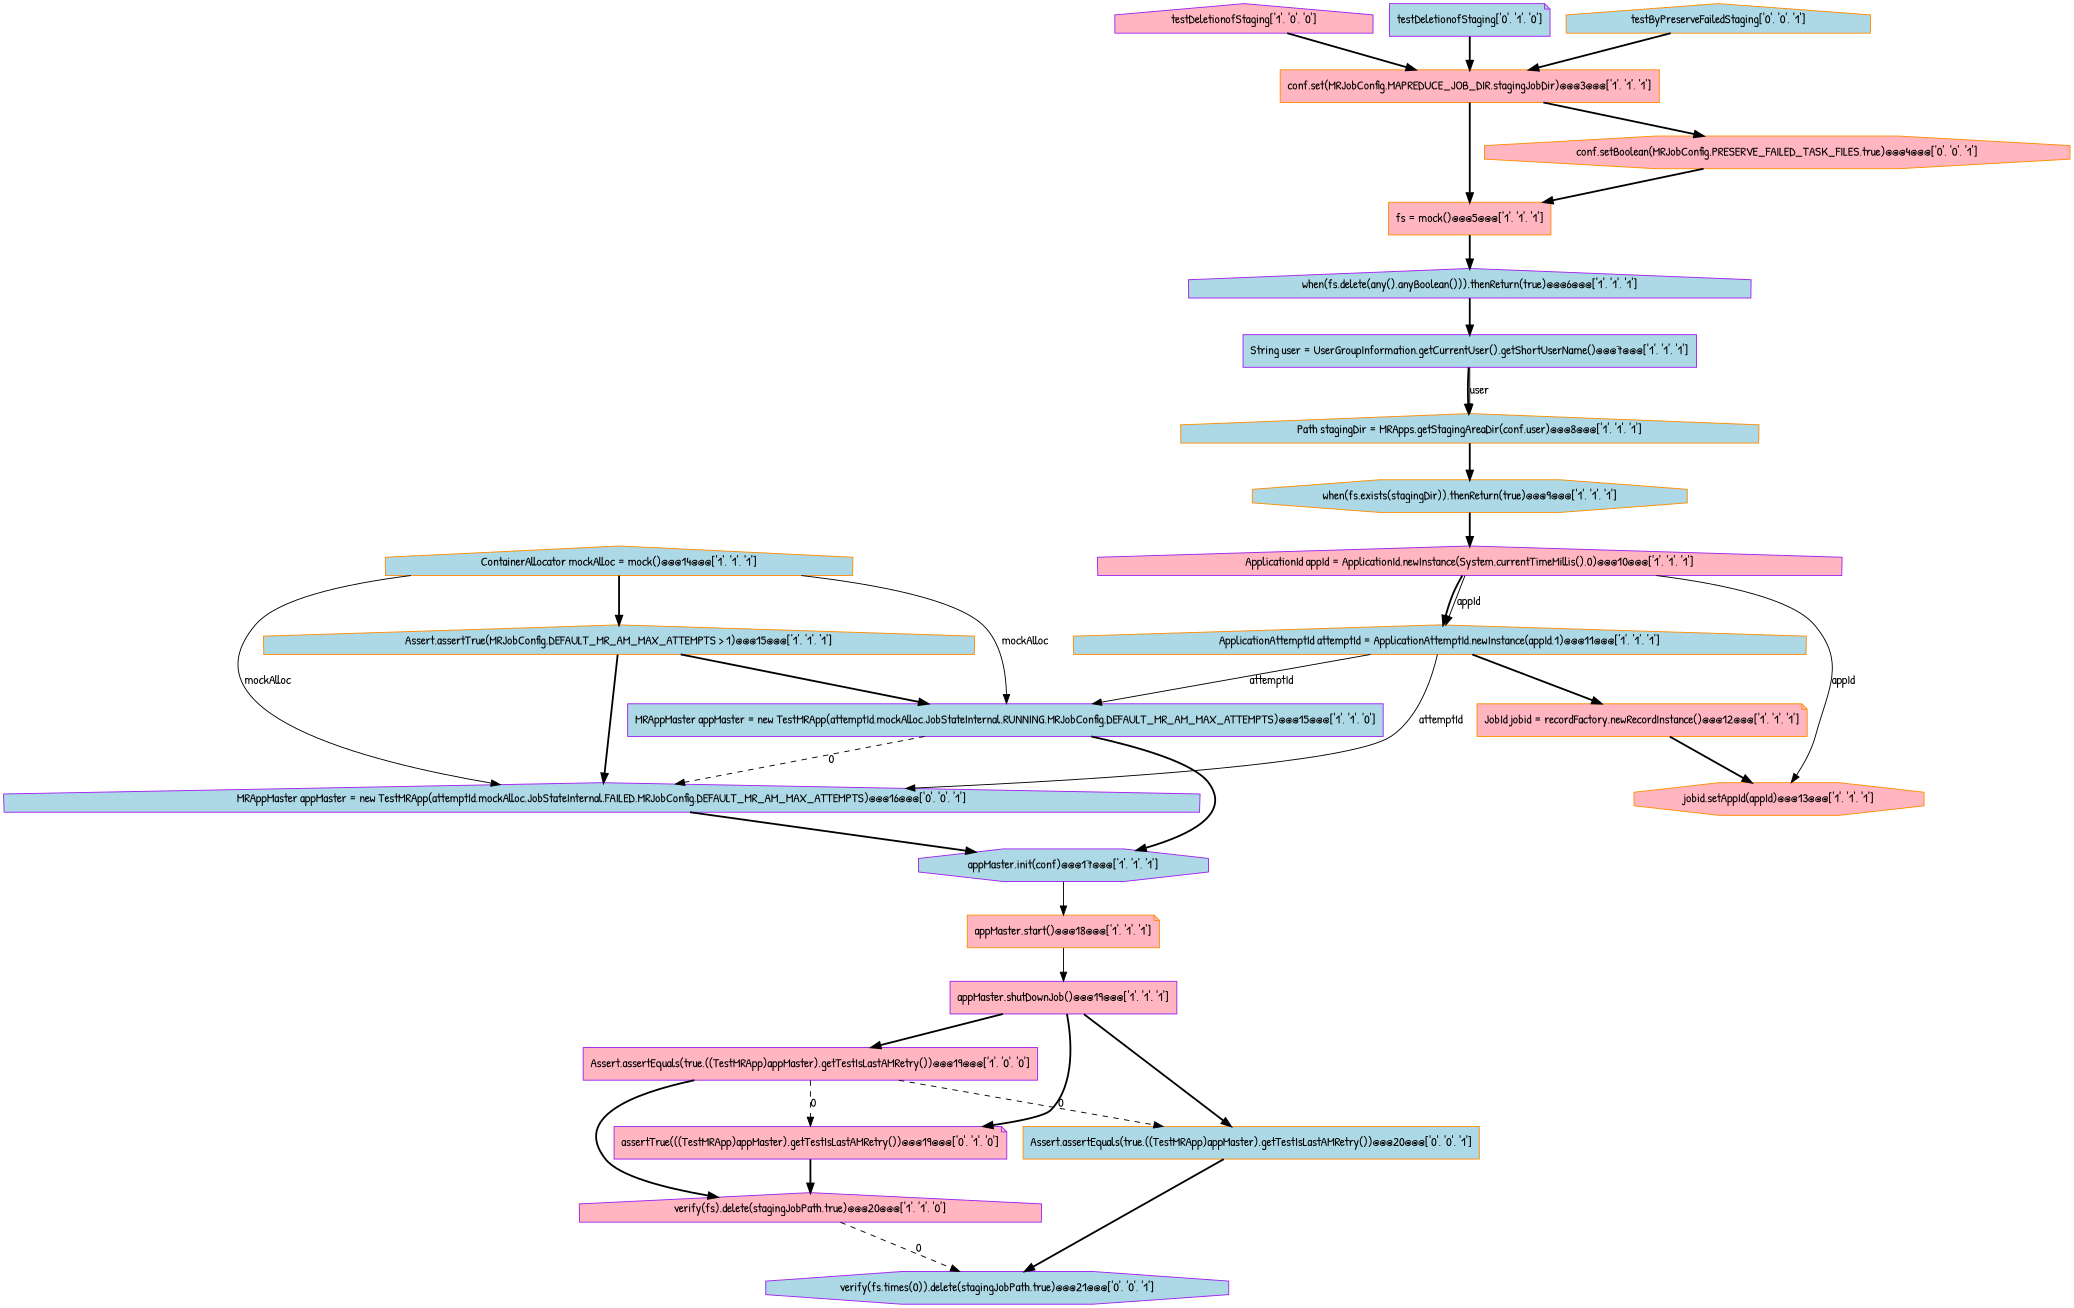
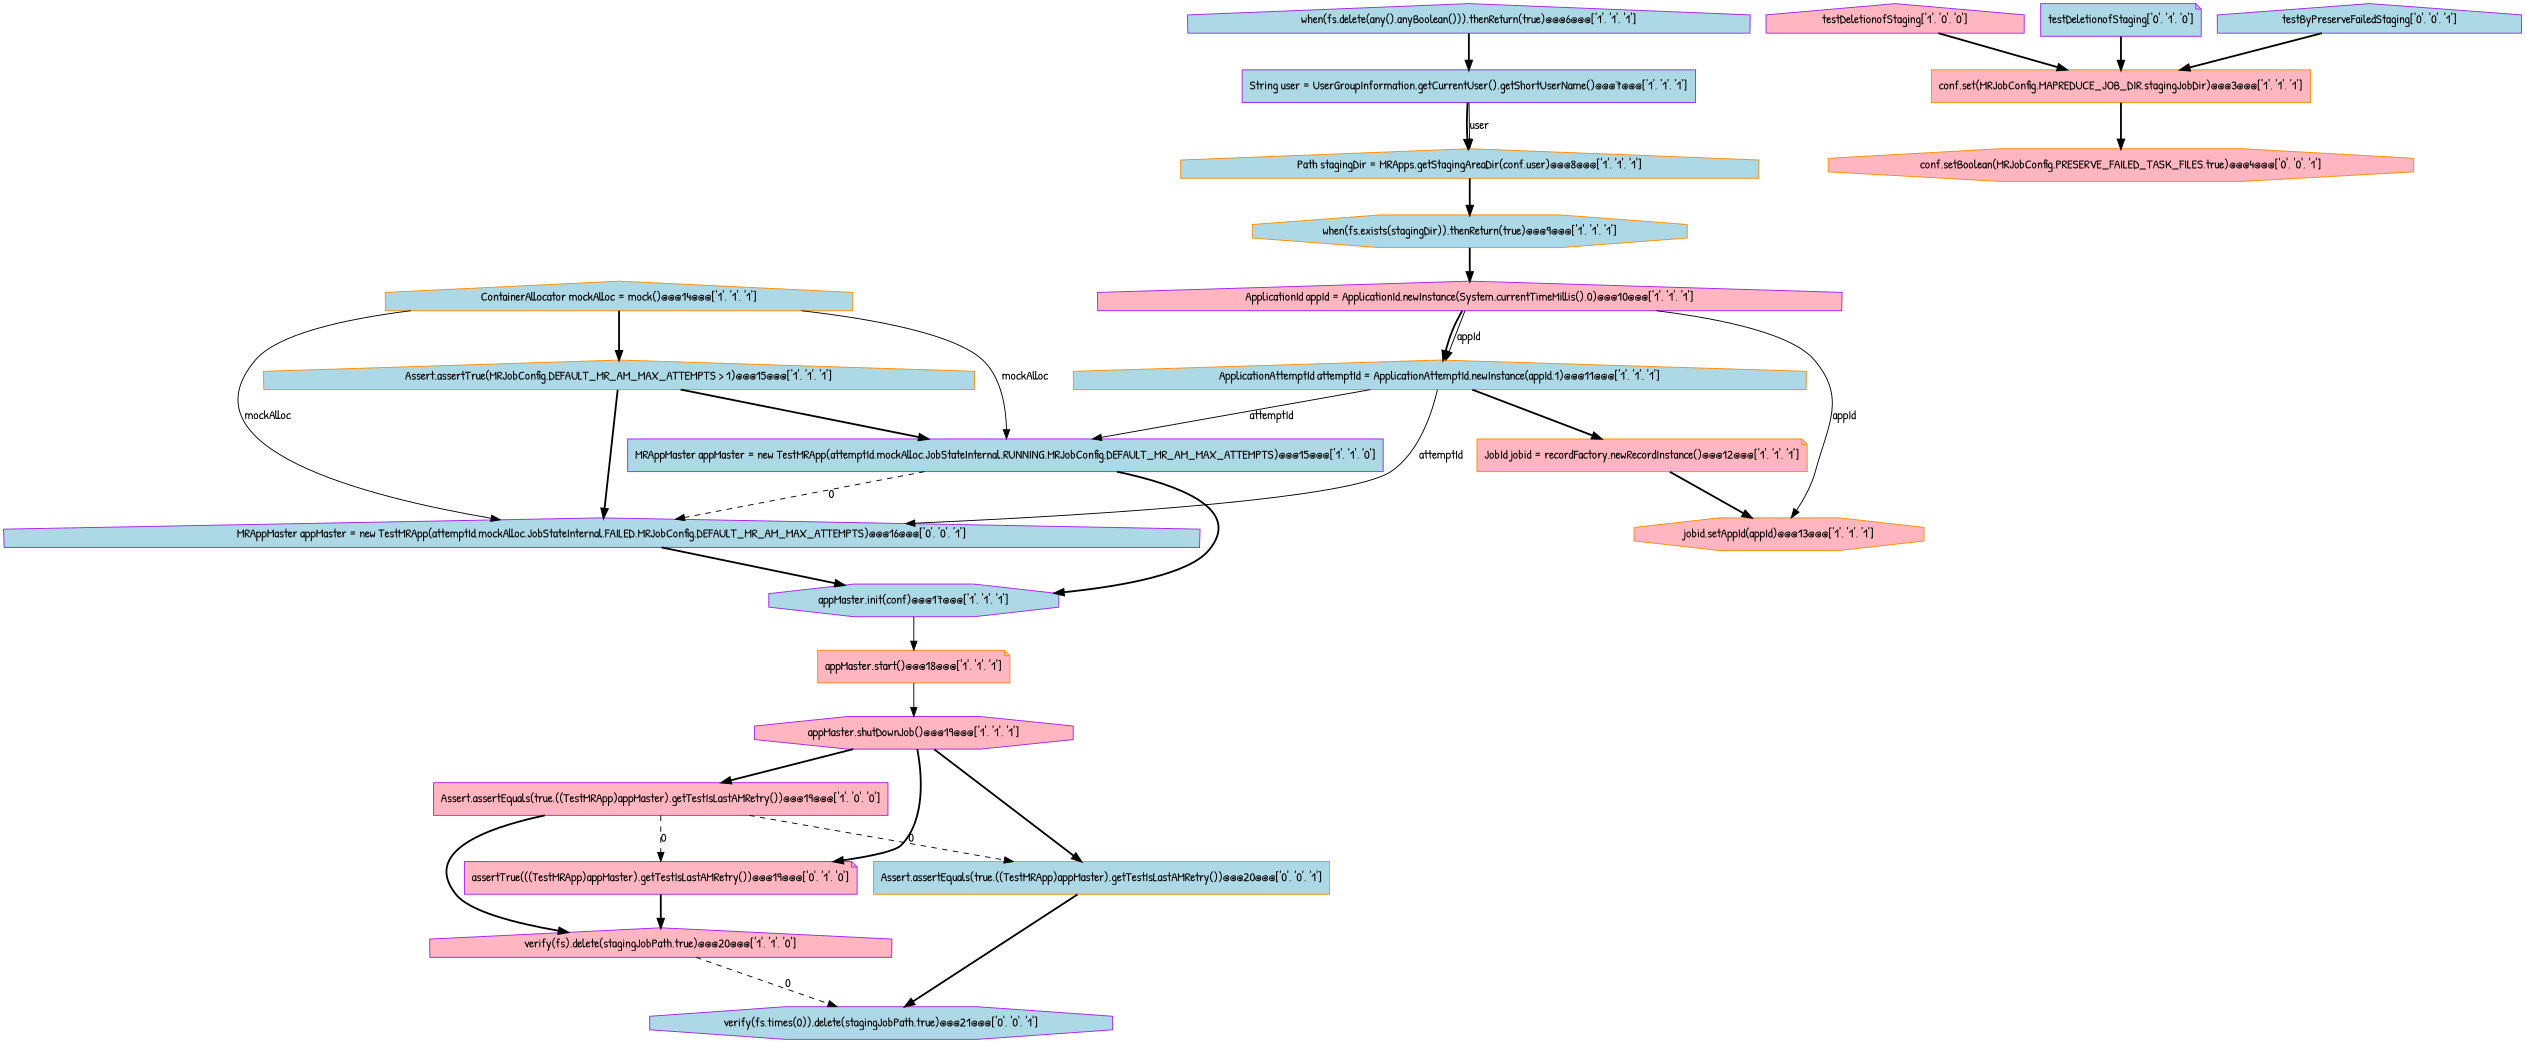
  digraph {
    fontname="Patrick Hand"
    node [color=purple fillcolor=lightblue fontname="Patrick Hand" shape=house style=filled]
    edge [fontname="Patrick Hand" style=bold]
    n1 [label="MRAppMaster appMaster = new TestMRApp(attemptId,mockAlloc,JobStateInternal.FAILED,MRJobConfig.DEFAULT_MR_AM_MAX_ATTEMPTS)@@@16@@@['0', '0', '1']"]
    n2 [label="appMaster.init(conf)@@@17@@@['1', '1', '1']" shape=octagon]
    n3 [color=darkorange fillcolor=lightpink label="appMaster.start()@@@18@@@['1', '1', '1']" shape=note]
    n4 [fillcolor=lightpink label="testDeletionofStaging['1', '0', '0']"]
    n5 [color=darkorange fillcolor=lightpink label="conf.set(MRJobConfig.MAPREDUCE_JOB_DIR,stagingJobDir)@@@3@@@['1', '1', '1']" shape=box]
    n6 [color=darkorange fillcolor=lightpink label="conf.setBoolean(MRJobConfig.PRESERVE_FAILED_TASK_FILES,true)@@@4@@@['0', '0', '1']" shape=octagon]
-   n7 [color=darkorange fillcolor=lightpink label="fs = mock()@@@5@@@['1', '1', '1']" shape=box]
    n8 [fillcolor=lightpink label="verify(fs).delete(stagingJobPath,true)@@@20@@@['1', '1', '0']"]
    n9 [label="verify(fs,times(0)).delete(stagingJobPath,true)@@@21@@@['0', '0', '1']" shape=octagon]
    n10 [color=darkorange fillcolor=lightpink label="JobId jobid = recordFactory.newRecordInstance()@@@12@@@['1', '1', '1']" shape=note]
    n11 [color=darkorange fillcolor=lightpink label="jobid.setAppId(appId)@@@13@@@['1', '1', '1']" shape=octagon]
    n12 [label="when(fs.delete(any(),anyBoolean())).thenReturn(true)@@@6@@@['1', '1', '1']"]
    n13 [label="testDeletionofStaging['0', '1', '0']" shape=note]
    n14 [fillcolor=lightpink label="Assert.assertEquals(true,((TestMRApp)appMaster).getTestIsLastAMRetry())@@@19@@@['1', '0', '0']" shape=box]
    n15 [fillcolor=lightpink label="assertTrue(((TestMRApp)appMaster).getTestIsLastAMRetry())@@@19@@@['0', '1', '0']" shape=note]
    n16 [color=darkorange label="Assert.assertEquals(true,((TestMRApp)appMaster).getTestIsLastAMRetry())@@@20@@@['0', '0', '1']" shape=box]
    n17 [label="String user = UserGroupInformation.getCurrentUser().getShortUserName()@@@7@@@['1', '1', '1']" shape=box]
    n18 [color=darkorange label="Path stagingDir = MRApps.getStagingAreaDir(conf,user)@@@8@@@['1', '1', '1']"]
    n19 [color=darkorange label="when(fs.exists(stagingDir)).thenReturn(true)@@@9@@@['1', '1', '1']" shape=octagon]
    n20 [color=darkorange label="ContainerAllocator mockAlloc = mock()@@@14@@@['1', '1', '1']"]
    n21 [label="MRAppMaster appMaster = new TestMRApp(attemptId,mockAlloc,JobStateInternal.RUNNING,MRJobConfig.DEFAULT_MR_AM_MAX_ATTEMPTS)@@@15@@@['1', '1', '0']" shape=box]
    n22 [color=darkorange label="Assert.assertTrue(MRJobConfig.DEFAULT_MR_AM_MAX_ATTEMPTS > 1)@@@15@@@['1', '1', '1']"]
-   n23 [fillcolor=lightpink label="appMaster.shutDownJob()@@@19@@@['1', '1', '1']" shape=box]
+   n23 [fillcolor=lightpink label="appMaster.shutDownJob()@@@19@@@['1', '1', '1']" shape=octagon]
    n24 [fillcolor=lightpink label="ApplicationId appId = ApplicationId.newInstance(System.currentTimeMillis(),0)@@@10@@@['1', '1', '1']"]
    n25 [color=darkorange label="ApplicationAttemptId attemptId = ApplicationAttemptId.newInstance(appId,1)@@@11@@@['1', '1', '1']"]
-   n26 [color=darkorange label="testByPreserveFailedStaging['0', '0', '1']"]
+   n26 [label="testByPreserveFailedStaging['0', '0', '1']"]
    n1 -> n2
    n2 -> n3 [style=solid]
    n3 -> n23 [style=solid]
    n4 -> n5
    n5 -> n6
-   n5 -> n7
-   n6 -> n7
-   n7 -> n12
    n8 -> n9 [label=0 style=dashed]
    n10 -> n11
    n12 -> n17
    n13 -> n5
    n14 -> n8
    n14 -> n15 [label=0 style=dashed]
    n14 -> n16 [label=0 style=dashed]
    n15 -> n8
    n16 -> n9
    n17 -> n18
    n17 -> n18 [label=user style=solid]
    n18 -> n19
    n19 -> n24
    n20 -> n1 [label=mockAlloc style=solid]
    n20 -> n21 [label=mockAlloc style=solid]
    n20 -> n22
    n21 -> n1 [label=0 style=dashed]
    n21 -> n2
    n22 -> n1
    n22 -> n21
    n23 -> n14
    n23 -> n15
    n23 -> n16
    n24 -> n11 [label=appId style=solid]
    n24 -> n25 [label=appId style=solid]
    n24 -> n25
    n25 -> n1 [label=attemptId style=solid]
    n25 -> n10
    n25 -> n21 [label=attemptId style=solid]
    n26 -> n5
  }
